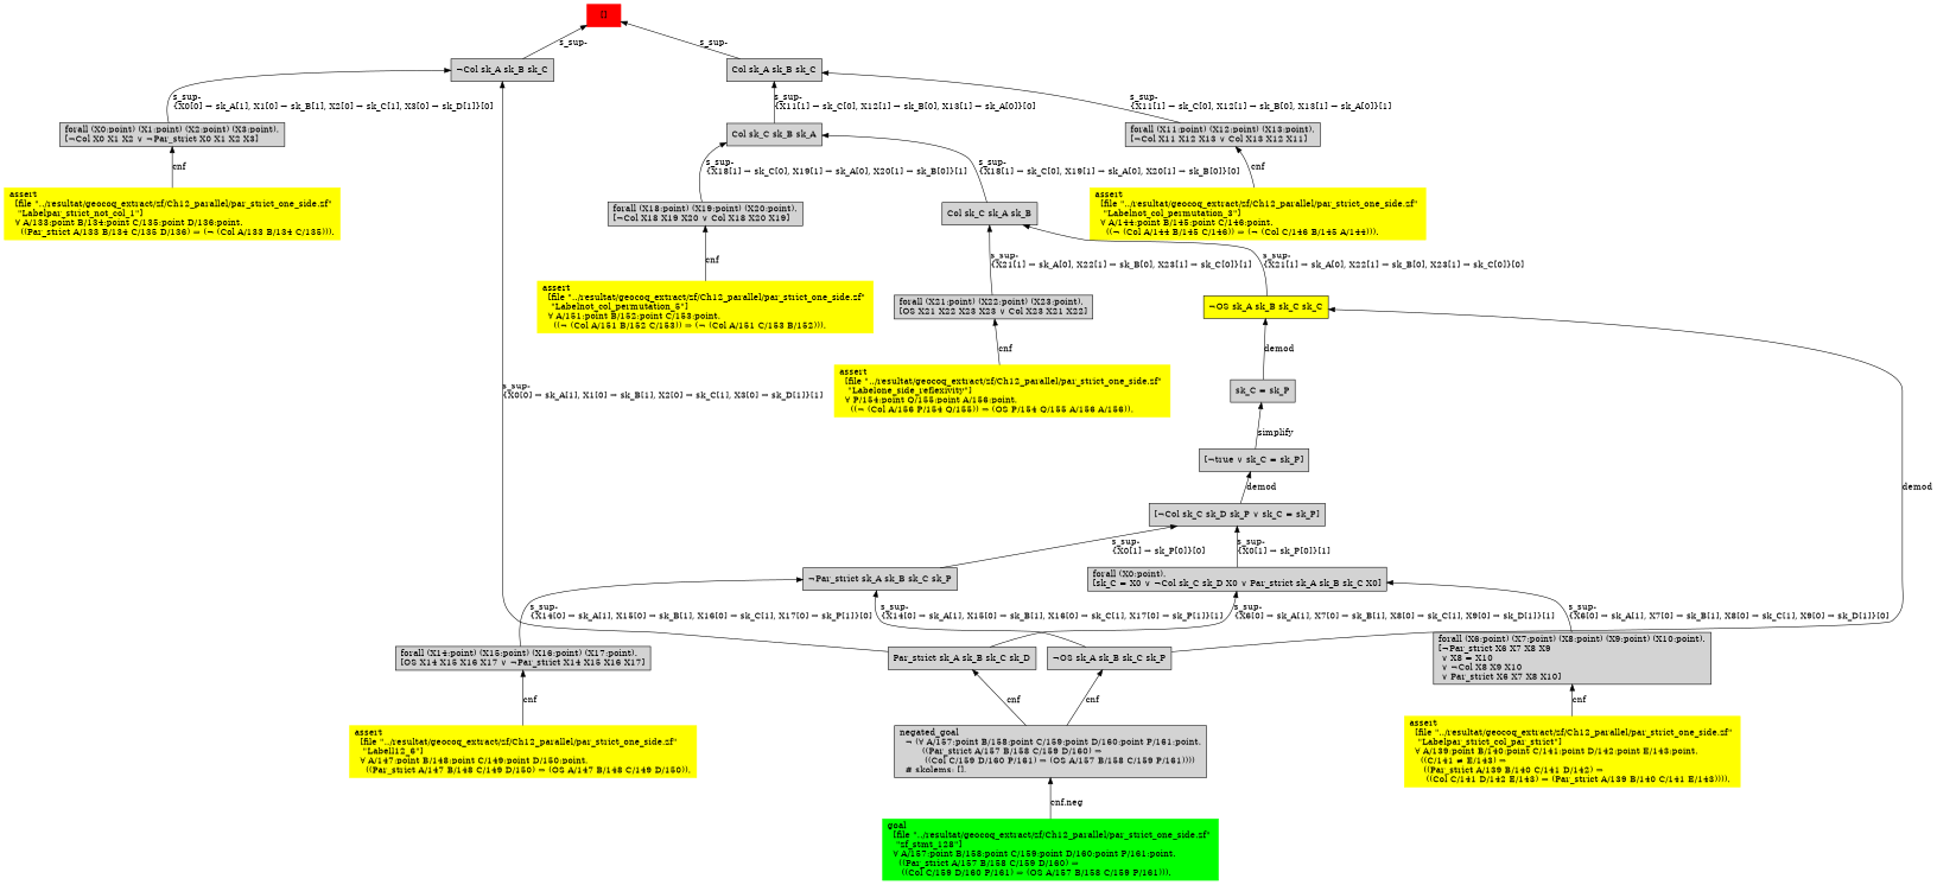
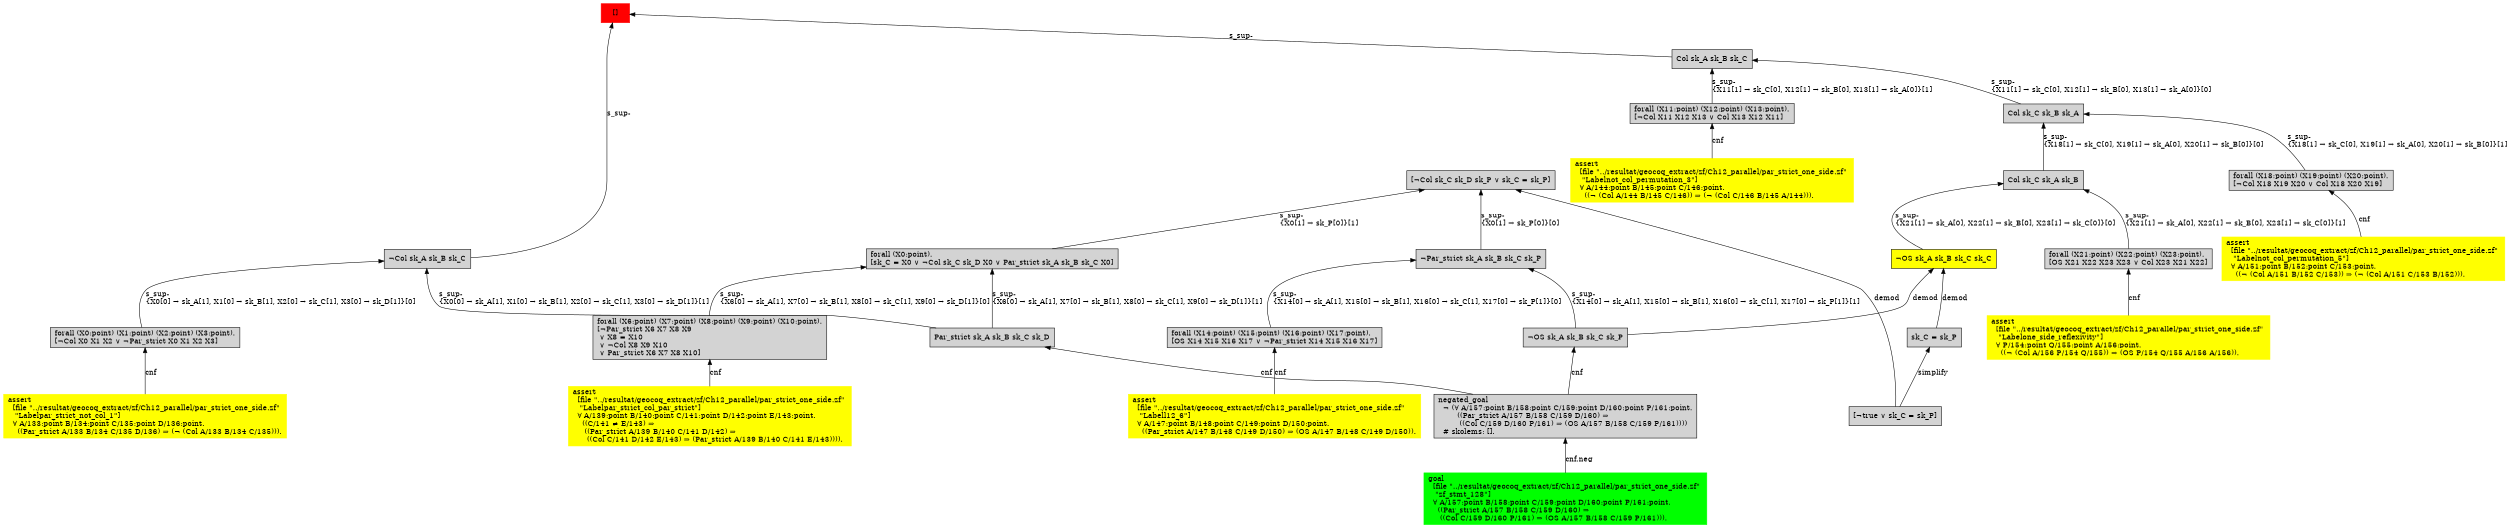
  digraph {
    node [shape=box style=filled]
    edge [dir=back]
    n1 [color=red label="[]"]
    n2 [label="¬Col sk_A sk_B sk_C\l"]
    n3 [label="Col sk_A sk_B sk_C\l"]
    n4 [label="forall (X0:point) (X1:point) (X2:point) (X3:point).\l[¬Col X0 X1 X2 ∨ ¬Par_strict X0 X1 X2 X3]\l"]
    n5 [label="Par_strict sk_A sk_B sk_C sk_D\l"]
    n6 [label="forall (X11:point) (X12:point) (X13:point).\l[¬Col X11 X12 X13 ∨ Col X13 X12 X11]\l"]
    n7 [label="Col sk_C sk_B sk_A\l"]
    n8 [color=yellow label="assert\l  [file \"../resultat/geocoq_extract/zf/Ch12_parallel/par_strict_one_side.zf\" \l   \"Labelpar_strict_not_col_1\"]\l  ∀ A/133:point B/134:point C/135:point D/136:point.\l    ((Par_strict A/133 B/134 C/135 D/136) ⇒ (¬ (Col A/133 B/134 C/135))).\l"]
    n9 [label="negated_goal\l  ¬ (∀ A/157:point B/158:point C/159:point D/160:point P/161:point.\l        ((Par_strict A/157 B/158 C/159 D/160) ⇒\l         ((Col C/159 D/160 P/161) ⇒ (OS A/157 B/158 C/159 P/161))))\l  # skolems: [].\l"]
    n10 [color=green label="goal\l  [file \"../resultat/geocoq_extract/zf/Ch12_parallel/par_strict_one_side.zf\" \l   \"zf_stmt_128\"]\l  ∀ A/157:point B/158:point C/159:point D/160:point P/161:point.\l    ((Par_strict A/157 B/158 C/159 D/160) ⇒\l     ((Col C/159 D/160 P/161) ⇒ (OS A/157 B/158 C/159 P/161))).\l"]
    n11 [color=yellow label="assert\l  [file \"../resultat/geocoq_extract/zf/Ch12_parallel/par_strict_one_side.zf\" \l   \"Labelnot_col_permutation_3\"]\l  ∀ A/144:point B/145:point C/146:point.\l    ((¬ (Col A/144 B/145 C/146)) ⇒ (¬ (Col C/146 B/145 A/144))).\l"]
    n12 [label="forall (X18:point) (X19:point) (X20:point).\l[¬Col X18 X19 X20 ∨ Col X18 X20 X19]\l"]
    n13 [label="Col sk_C sk_A sk_B\l"]
    n14 [color=yellow label="assert\l  [file \"../resultat/geocoq_extract/zf/Ch12_parallel/par_strict_one_side.zf\" \l   \"Labelnot_col_permutation_5\"]\l  ∀ A/151:point B/152:point C/153:point.\l    ((¬ (Col A/151 B/152 C/153)) ⇒ (¬ (Col A/151 C/153 B/152))).\l"]
    n15 [fillcolor=yellow label="¬OS sk_A sk_B sk_C sk_C\l"]
    n16 [label="forall (X21:point) (X22:point) (X23:point).\l[OS X21 X22 X23 X23 ∨ Col X23 X21 X22]\l"]
    n17 [label="sk_C = sk_P\l"]
    n18 [label="¬OS sk_A sk_B sk_C sk_P\l"]
    n19 [color=yellow label="assert\l  [file \"../resultat/geocoq_extract/zf/Ch12_parallel/par_strict_one_side.zf\" \l   \"Labelone_side_reflexivity\"]\l  ∀ P/154:point Q/155:point A/156:point.\l    ((¬ (Col A/156 P/154 Q/155)) ⇒ (OS P/154 Q/155 A/156 A/156)).\l"]
    n20 [label="[¬true ∨ sk_C = sk_P]\l"]
    n21 [label="[¬Col sk_C sk_D sk_P ∨ sk_C = sk_P]\l"]
    n22 [label="¬Par_strict sk_A sk_B sk_C sk_P\l"]
    n23 [label="forall (X0:point).\l[sk_C = X0 ∨ ¬Col sk_C sk_D X0 ∨ Par_strict sk_A sk_B sk_C X0]\l"]
    n24 [label="forall (X14:point) (X15:point) (X16:point) (X17:point).\l[OS X14 X15 X16 X17 ∨ ¬Par_strict X14 X15 X16 X17]\l"]
    n25 [label="forall (X6:point) (X7:point) (X8:point) (X9:point) (X10:point).\l[¬Par_strict X6 X7 X8 X9\l ∨ X8 = X10\l ∨ ¬Col X8 X9 X10\l ∨ Par_strict X6 X7 X8 X10]\l"]
    n26 [color=yellow label="assert\l  [file \"../resultat/geocoq_extract/zf/Ch12_parallel/par_strict_one_side.zf\" \l   \"Labell12_6\"]\l  ∀ A/147:point B/148:point C/149:point D/150:point.\l    ((Par_strict A/147 B/148 C/149 D/150) ⇒ (OS A/147 B/148 C/149 D/150)).\l"]
    n27 [color=yellow label="assert\l  [file \"../resultat/geocoq_extract/zf/Ch12_parallel/par_strict_one_side.zf\" \l   \"Labelpar_strict_col_par_strict\"]\l  ∀ A/139:point B/140:point C/141:point D/142:point E/143:point.\l    ((C/141 ≠ E/143) ⇒\l     ((Par_strict A/139 B/140 C/141 D/142) ⇒\l      ((Col C/141 D/142 E/143) ⇒ (Par_strict A/139 B/140 C/141 E/143)))).\l"]
    n1 -> n2 [label="s_sup-\l"]
    n1 -> n3 [label="s_sup-\l"]
    n2 -> n4 [label="s_sup-\l\{X0[0] → sk_A[1], X1[0] → sk_B[1], X2[0] → sk_C[1], X3[0] → sk_D[1]\}[0]\l"]
    n2 -> n5 [label="s_sup-\l\{X0[0] → sk_A[1], X1[0] → sk_B[1], X2[0] → sk_C[1], X3[0] → sk_D[1]\}[1]\l"]
    n3 -> n6 [label="s_sup-\l\{X11[1] → sk_C[0], X12[1] → sk_B[0], X13[1] → sk_A[0]\}[1]\l"]
    n3 -> n7 [label="s_sup-\l\{X11[1] → sk_C[0], X12[1] → sk_B[0], X13[1] → sk_A[0]\}[0]\l"]
    n4 -> n8 [label=cnf]
    n5 -> n9 [label=cnf]
    n6 -> n11 [label=cnf]
    n7 -> n12 [label="s_sup-\l\{X18[1] → sk_C[0], X19[1] → sk_A[0], X20[1] → sk_B[0]\}[1]\l"]
    n7 -> n13 [label="s_sup-\l\{X18[1] → sk_C[0], X19[1] → sk_A[0], X20[1] → sk_B[0]\}[0]\l"]
    n9 -> n10 [label="cnf.neg"]
    n12 -> n14 [label=cnf]
    n13 -> n15 [label="s_sup-\l\{X21[1] → sk_A[0], X22[1] → sk_B[0], X23[1] → sk_C[0]\}[0]\l"]
    n13 -> n16 [label="s_sup-\l\{X21[1] → sk_A[0], X22[1] → sk_B[0], X23[1] → sk_C[0]\}[1]\l"]
    n15 -> n17 [label=demod]
    n15 -> n18 [label=demod]
    n16 -> n19 [label=cnf]
    n17 -> n20 [label=simplify]
    n18 -> n9 [label=cnf]
-   n20 -> n21 [label=demod]
+   n21 -> n20 [label=demod]
    n21 -> n22 [label="s_sup-\l\{X0[1] → sk_P[0]\}[0]\l"]
    n21 -> n23 [label="s_sup-\l\{X0[1] → sk_P[0]\}[1]\l"]
    n22 -> n18 [label="s_sup-\l\{X14[0] → sk_A[1], X15[0] → sk_B[1], X16[0] → sk_C[1], X17[0] → sk_P[1]\}[1]\l"]
    n22 -> n24 [label="s_sup-\l\{X14[0] → sk_A[1], X15[0] → sk_B[1], X16[0] → sk_C[1], X17[0] → sk_P[1]\}[0]\l"]
    n23 -> n5 [label="s_sup-\l\{X6[0] → sk_A[1], X7[0] → sk_B[1], X8[0] → sk_C[1], X9[0] → sk_D[1]\}[1]\l"]
    n23 -> n25 [label="s_sup-\l\{X6[0] → sk_A[1], X7[0] → sk_B[1], X8[0] → sk_C[1], X9[0] → sk_D[1]\}[0]\l"]
    n24 -> n26 [label=cnf]
    n25 -> n27 [label=cnf]
  }
